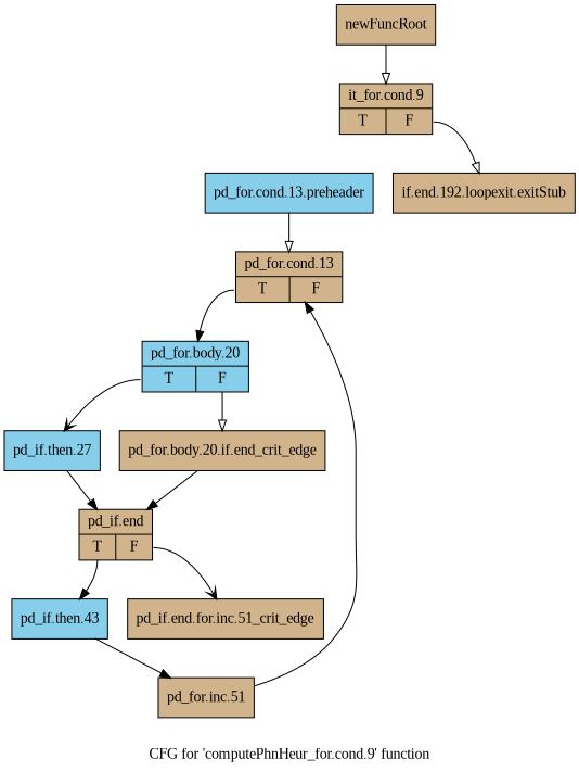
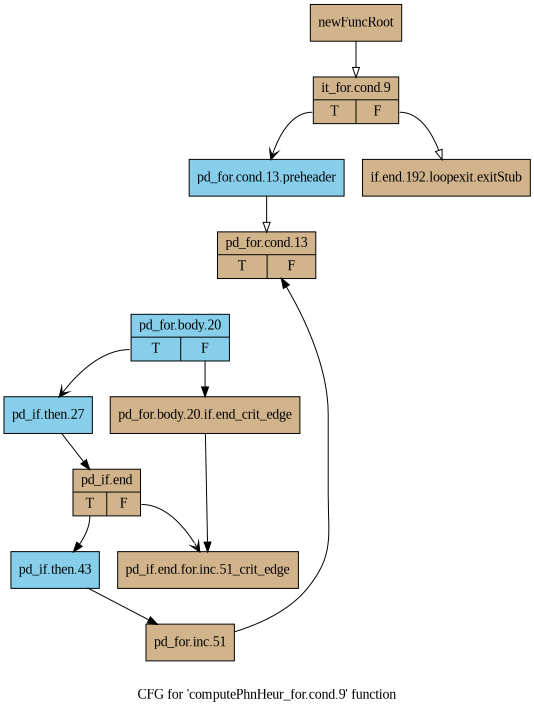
  digraph {
    fontname="Liberation Serif"
    label="CFG for 'computePhnHeur_for.cond.9' function"
    node [fillcolor=tan fontname="Liberation Serif" shape=record style=filled]
    edge [arrowhead=normal fontname="Liberation Serif"]
    n1 [label="{newFuncRoot}"]
    n2 [label="{it_for.cond.9|{<s0>T|<s1>F}}"]
    n3 [label="{if.end.192.loopexit.exitStub}"]
    n4 [fillcolor=skyblue label="{pd_for.cond.13.preheader}"]
    n5 [label="{pd_for.cond.13|{<s0>T|<s1>F}}"]
    n6 [fillcolor=skyblue label="{pd_for.body.20|{<s0>T|<s1>F}}"]
    n7 [fillcolor=skyblue label="{pd_if.then.27}"]
    n8 [label="{pd_for.body.20.if.end_crit_edge}"]
    n9 [label="{pd_if.end|{<s0>T|<s1>F}}"]
    n10 [fillcolor=skyblue label="{pd_if.then.43}"]
    n11 [label="{pd_if.end.for.inc.51_crit_edge}"]
    n12 [label="{pd_for.inc.51}"]
    n1 -> n2 [arrowhead=onormal]
    n2 -> n3 [arrowhead=onormal tailport=s1]
+   n2 -> n4 [arrowhead=vee tailport=s0]
    n4 -> n5 [arrowhead=onormal]
-   n5 -> n6 [tailport=s0]
    n6 -> n7 [arrowhead=vee tailport=s0]
-   n6 -> n8 [arrowhead=onormal tailport=s1]
+   n6 -> n8 [tailport=s1]
    n7 -> n9
-   n8 -> n9
+   n8 -> n11
    n9 -> n10 [tailport=s0]
    n9 -> n11 [arrowhead=vee tailport=s1]
    n10 -> n12
    n12 -> n5
  }
